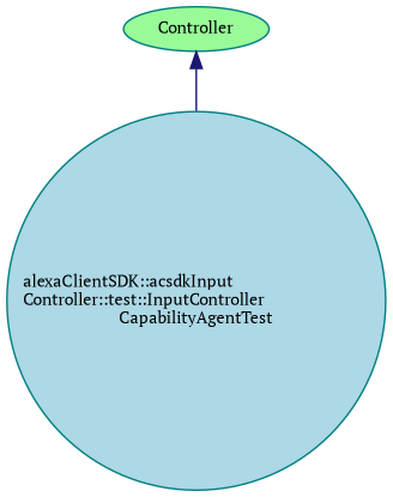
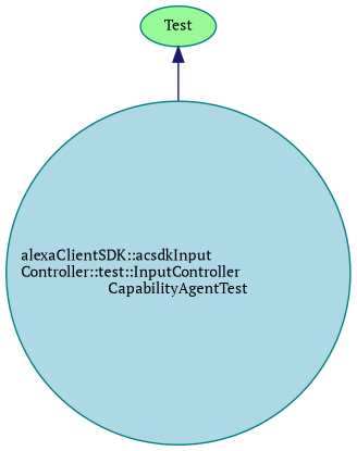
  digraph {
    fontname="PT Serif"
    node [color=teal fontname="PT Serif" fontsize=10 style=filled]
    n1 [fillcolor=lightblue fontcolor=black height=0.2 label="alexaClientSDK::acsdkInput\lController::test::InputController\lCapabilityAgentTest" shape=circle width=0.4]
-   n2 [fillcolor=palegreen height=0.2 label=Controller shape=ellipse width=0.4]
+   n2 [fillcolor=palegreen height=0.2 label=Test shape=ellipse width=0.4]
    n2 -> n1 [color=midnightblue dir=back fontname="PT Serif" fontsize=10 labelfontname=Helvetica labelfontsize=10 style=solid]
  }
